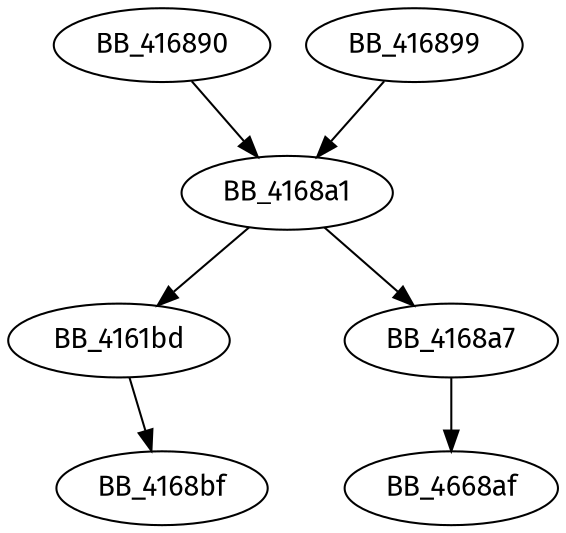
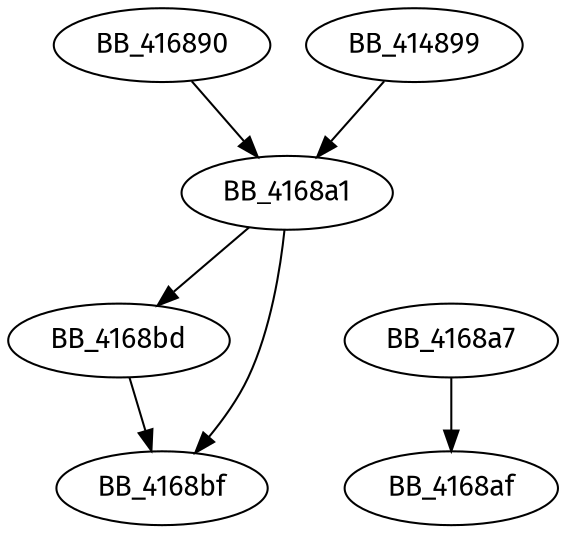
  digraph {
    fontname="Fira Sans"
    node [fontname="Fira Sans"]
    edge [fontname="Fira Sans"]
    BB_416890
    BB_4168a1
-   BB_416899
-   BB_4168bd [label=BB_4161bd]
+   BB_416899 [label=BB_414899]
+   BB_4168bd
    BB_4168a7
    BB_4168bf
-   BB_4168af [label=BB_4668af]
+   BB_4168af
    BB_416890 -> BB_4168a1
    BB_4168a1 -> BB_4168bd
-   BB_4168a1 -> BB_4168a7
+   BB_4168a1 -> BB_4168bf
    BB_416899 -> BB_4168a1
    BB_4168bd -> BB_4168bf
    BB_4168a7 -> BB_4168af
  }
